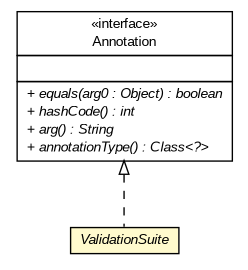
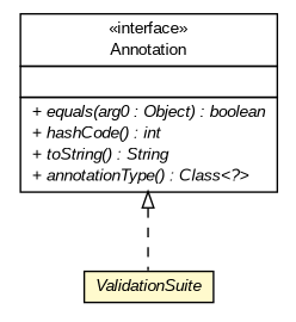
  digraph {
    nodesep=0.25
    ranksep=0.5
    node [fontcolor=black fontname=arial fontsize=10.0 shape=plaintext]
    n1 [label=<<table title="br.gov.to.sefaz.business.service.validation.ValidationSuite" border="0" cellborder="1" cellspacing="0" cellpadding="2" port="p" bgcolor="lemonChiffon" href="./ValidationSuite.html"> 		<tr><td><table border="0" cellspacing="0" cellpadding="1"> <tr><td align="center" balign="center"><font face="arial italic"> ValidationSuite </font></td></tr> 		</table></td></tr> 		</table>>]
-   n2 [label=<<table title="java.lang.annotation.Annotation" border="0" cellborder="1" cellspacing="0" cellpadding="2" port="p" href="http://java.sun.com/j2se/1.4.2/docs/api/java/lang/annotation/Annotation.html"> 		<tr><td><table border="0" cellspacing="0" cellpadding="1"> <tr><td align="center" balign="center"> &#171;interface&#187; </td></tr> <tr><td align="center" balign="center"> Annotation </td></tr> 		</table></td></tr> 		<tr><td><table border="0" cellspacing="0" cellpadding="1"> <tr><td align="left" balign="left">  </td></tr> 		</table></td></tr> 		<tr><td><table border="0" cellspacing="0" cellpadding="1"> <tr><td align="left" balign="left"><font face="arial italic" point-size="10.0"> + equals(arg0 : Object) : boolean </font></td></tr> <tr><td align="left" balign="left"><font face="arial italic" point-size="10.0"> + hashCode() : int </font></td></tr> <tr><td align="left" balign="left"><font face="arial italic" point-size="10.0"> + arg() : String </font></td></tr> <tr><td align="left" balign="left"><font face="arial italic" point-size="10.0"> + annotationType() : Class&lt;?&gt; </font></td></tr> 		</table></td></tr> 		</table>>]
+   n2 [label=<<table title="java.lang.annotation.Annotation" border="0" cellborder="1" cellspacing="0" cellpadding="2" port="p" href="http://java.sun.com/j2se/1.4.2/docs/api/java/lang/annotation/Annotation.html"> 		<tr><td><table border="0" cellspacing="0" cellpadding="1"> <tr><td align="center" balign="center"> &#171;interface&#187; </td></tr> <tr><td align="center" balign="center"> Annotation </td></tr> 		</table></td></tr> 		<tr><td><table border="0" cellspacing="0" cellpadding="1"> <tr><td align="left" balign="left">  </td></tr> 		</table></td></tr> 		<tr><td><table border="0" cellspacing="0" cellpadding="1"> <tr><td align="left" balign="left"><font face="arial italic" point-size="10.0"> + equals(arg0 : Object) : boolean </font></td></tr> <tr><td align="left" balign="left"><font face="arial italic" point-size="10.0"> + hashCode() : int </font></td></tr> <tr><td align="left" balign="left"><font face="arial italic" point-size="10.0"> + toString() : String </font></td></tr> <tr><td align="left" balign="left"><font face="arial italic" point-size="10.0"> + annotationType() : Class&lt;?&gt; </font></td></tr> 		</table></td></tr> 		</table>>]
    n2 -> n1 [arrowtail=empty dir=back fontname=arial fontsize=10 headport=p labelfontname=arial labelfontsize=10 style=dashed tailport=p]
  }
